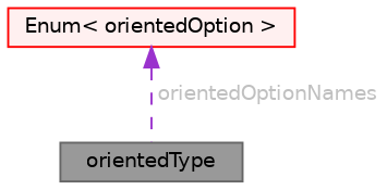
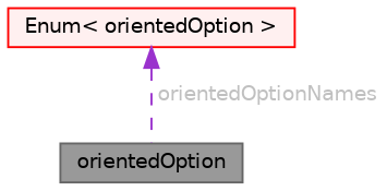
  digraph {
    node [fontname=Helvetica fontsize=10 shape=box style=filled]
-   n1 [color=gray40 fillcolor=grey60 fontcolor=black height=0.2 label=orientedType width=0.4]
+   n1 [color=gray40 fillcolor=grey60 fontcolor=black height=0.2 label=orientedOption width=0.4]
    n2 [color=red fillcolor="#FFF0F0" height=0.2 label="Enum\< orientedOption \>" width=0.4]
    n2 -> n1 [color=darkorchid3 dir=back fontcolor=grey fontname=Helvetica fontsize=10 label=" orientedOptionNames" labelfontname=Helvetica labelfontsize=10 style=dashed]
  }
